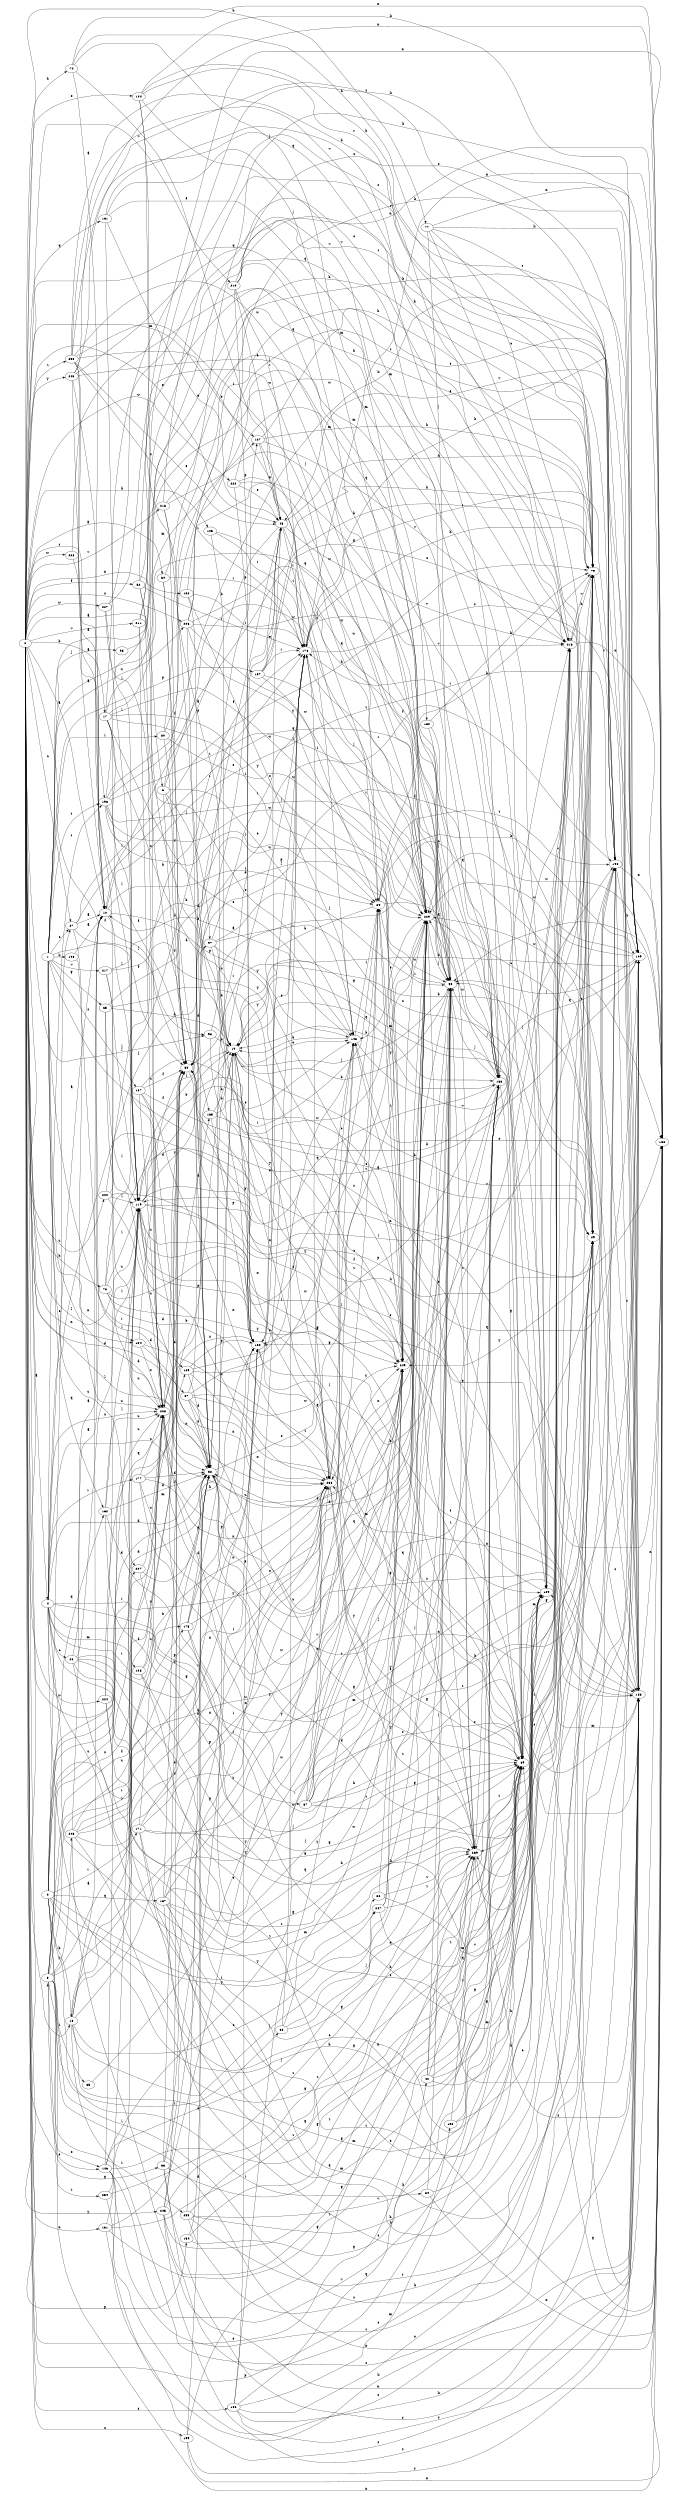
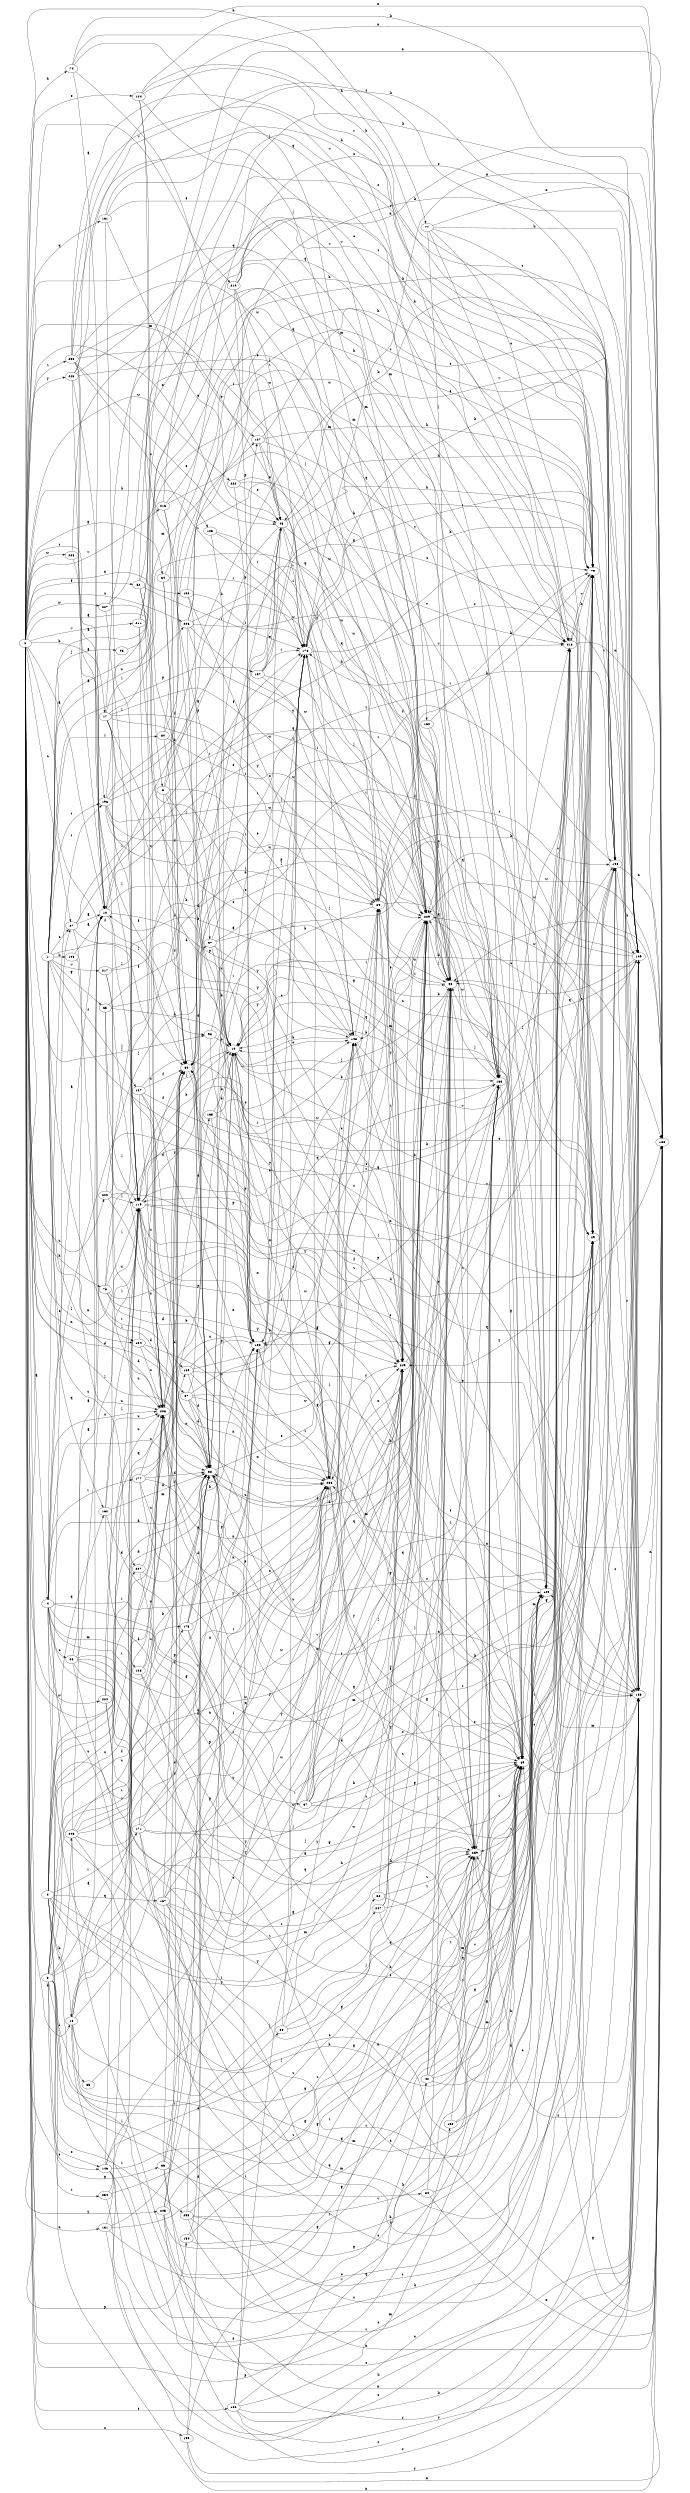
  strict digraph {
    rankdir=LR
    0
    4
    6
    10
    17
    18
    27
    37
    38
    40
    48
    52
    59
    64
    74
    77
    78
    93
    105
    119
    127
    131
    132
    134
    144
    146
    153
    154
    160
    161
    186
    196
    199
    200
    206
    210
    211
    216
    222
    224
    227
    228
    238
    243
    245
    253
    175
    208
    249
    28
    29
    67
    69
    97
    128
    129
    177
    198
    218
    259
    79
    229
    19
    148
    89
    188
    168
    99
    138
    178
    109
    158
    1
    65
    80
    95
    108
    157
    162
    169
    187
    207
    217
    2
    82
    84
    n87 [label=167]
    165
    171
    247
    3
    66
    85
    88
    248
    254
    255
    0 -> 4 [label=a]
    0 -> 6 [label=a]
    0 -> 10 [label=a]
    0 -> 17 [label=b]
    0 -> 18 [label=b]
    0 -> 27 [label=c]
    0 -> 37 [label=d]
    0 -> 38 [label=d]
    0 -> 40 [label=e]
    0 -> 48 [label=e]
    0 -> 52 [label=f]
    0 -> 59 [label=f]
    0 -> 64 [label=g]
    0 -> 74 [label=h]
    0 -> 77 [label=h]
    0 -> 78 [label=h]
    0 -> 93 [label=j]
    0 -> 105 [label=k]
    0 -> 119 [label=l]
    0 -> 127 [label=m]
    0 -> 131 [label=n]
    0 -> 132 [label=n]
    0 -> 134 [label=n]
    0 -> 144 [label=o]
    0 -> 146 [label=o]
    0 -> 153 [label=p]
    0 -> 154 [label=p]
    0 -> 160 [label=q]
    0 -> 161 [label=q]
    0 -> 186 [label=s]
    0 -> 196 [label=t]
    0 -> 199 [label=u]
    0 -> 200 [label=u]
    0 -> 206 [label=u]
    0 -> 210 [label=v]
    0 -> 211 [label=v]
    0 -> 216 [label=v]
    0 -> 222 [label=w]
    0 -> 224 [label=w]
    0 -> 227 [label=w]
    0 -> 228 [label=w]
    0 -> 238 [label=x]
    0 -> 243 [label=y]
    0 -> 245 [label=y]
    0 -> 253 [label=z]
    4 -> 10 [label=a]
    4 -> 38 [label=d]
    4 -> 196 [label=t]
    4 -> 175 [label=r]
    4 -> 208 [label=u]
    4 -> 249 [label=y]
    4 -> 28 [label=c]
    4 -> 29 [label=c]
    4 -> 67 [label=g]
    4 -> 69 [label=g]
    4 -> 97 [label=j]
    4 -> 128 [label=m]
    4 -> 129 [label=m]
    4 -> 177 [label=r]
    4 -> 198 [label=t]
    4 -> 218 [label=v]
    4 -> 259 [label=z]
    6 -> 59 [label=f]
    6 -> 97 [label=j]
    6 -> 79 [label=h]
    6 -> 229 [label=w]
    6 -> 19 [label=b]
    6 -> 148 [label=o]
    10 -> 119 [label=l]
    10 -> 249 [label=y]
    10 -> 198 [label=t]
    10 -> 89 [label=i]
    17 -> 38 [label=d]
    17 -> 119 [label=l]
    17 -> 238 [label=x]
    17 -> 249 [label=y]
    17 -> 129 [label=m]
    17 -> 229 [label=w]
    17 -> 148 [label=o]
    17 -> 89 [label=i]
    17 -> 188 [label=s]
    17 -> 168 [label=q]
    18 -> 10 [label=a]
    18 -> 59 [label=f]
    18 -> 238 [label=x]
    18 -> 249 [label=y]
-   18 -> 247 [label=c]
+   18 -> 29 [label=c]
    18 -> 69 [label=g]
    18 -> 89 [label=i]
    18 -> 188 [label=s]
    18 -> 99 [label=j]
    27 -> 10 [label=a]
    27 -> 59 [label=f]
    27 -> 208 [label=u]
    27 -> 79 [label=h]
    27 -> 168 [label=q]
    37 -> 38 [label=d]
    37 -> 48 [label=e]
    37 -> 238 [label=x]
    37 -> 69 [label=g]
    37 -> 79 [label=h]
    37 -> 229 [label=w]
    37 -> 148 [label=o]
    38 -> 19 [label=b]
    38 -> 148 [label=o]
    38 -> 188 [label=s]
    38 -> 168 [label=q]
    38 -> 138 [label=n]
    40 -> 69 [label=g]
    40 -> 129 [label=m]
    40 -> 259 [label=z]
    40 -> 79 [label=h]
    40 -> 168 [label=q]
    40 -> 99 [label=j]
    48 -> 10 [label=a]
    48 -> 38 [label=d]
    48 -> 59 [label=f]
    48 -> 218 [label=v]
    48 -> 79 [label=h]
    48 -> 229 [label=w]
    48 -> 178 [label=r]
    52 -> 208 [label=u]
    52 -> 129 [label=m]
    52 -> 19 [label=b]
    52 -> 138 [label=n]
    52 -> 178 [label=r]
    59 -> 38 [label=d]
    59 -> 238 [label=x]
    59 -> 69 [label=g]
    64 -> 38 [label=d]
    64 -> 59 [label=f]
    64 -> 178 [label=r]
    64 -> 109 [label=k]
    74 -> 10 [label=a]
    74 -> 48 [label=e]
    74 -> 79 [label=h]
    74 -> 99 [label=j]
    74 -> 138 [label=n]
    77 -> 29 [label=c]
    77 -> 198 [label=t]
    77 -> 218 [label=v]
    77 -> 99 [label=j]
    77 -> 138 [label=n]
    77 -> 109 [label=k]
    78 -> 119 [label=l]
    78 -> 249 [label=y]
    78 -> 29 [label=c]
    78 -> 69 [label=g]
    78 -> 198 [label=t]
    78 -> 178 [label=r]
    93 -> 238 [label=x]
    93 -> 19 [label=b]
    93 -> 138 [label=n]
    105 -> 19 [label=b]
    105 -> 89 [label=i]
    105 -> 178 [label=r]
    119 -> 208 [label=u]
    119 -> 69 [label=g]
    119 -> 19 [label=b]
    119 -> 148 [label=o]
    119 -> 89 [label=i]
    119 -> 188 [label=s]
    119 -> 168 [label=q]
    119 -> 109 [label=k]
    119 -> 158 [label=p]
    127 -> 48 [label=e]
    127 -> 218 [label=v]
    127 -> 79 [label=h]
    127 -> 229 [label=w]
    127 -> 188 [label=s]
    131 -> 119 [label=l]
    131 -> 69 [label=g]
    131 -> 259 [label=z]
    131 -> 148 [label=o]
    131 -> 109 [label=k]
    132 -> 38 [label=d]
    132 -> 129 [label=m]
    132 -> 148 [label=o]
    132 -> 178 [label=r]
    134 -> 59 [label=f]
    134 -> 238 [label=x]
    134 -> 208 [label=u]
    134 -> 259 [label=z]
    144 -> 208 [label=u]
    144 -> 218 [label=v]
    144 -> 79 [label=h]
    144 -> 99 [label=j]
    144 -> 109 [label=k]
    144 -> 158 [label=p]
    146 -> 119 [label=l]
    146 -> 249 [label=y]
    146 -> 69 [label=g]
    146 -> 198 [label=t]
    146 -> 218 [label=v]
    146 -> 188 [label=s]
    146 -> 99 [label=j]
    153 -> 29 [label=c]
    153 -> 69 [label=g]
    153 -> 259 [label=z]
    154 -> 38 [label=d]
    154 -> 69 [label=g]
    154 -> 259 [label=z]
    160 -> 79 [label=h]
    160 -> 168 [label=q]
    160 -> 99 [label=j]
    161 -> 48 [label=e]
    161 -> 119 [label=l]
    161 -> 29 [label=c]
    161 -> 218 [label=v]
    161 -> 168 [label=q]
    186 -> 249 [label=y]
    186 -> 29 [label=c]
    186 -> 129 [label=m]
    186 -> 188 [label=s]
    186 -> 168 [label=q]
    186 -> 109 [label=k]
    186 -> 158 [label=p]
    196 -> 119 [label=l]
    196 -> 259 [label=z]
    196 -> 79 [label=h]
    196 -> 229 [label=w]
    196 -> 89 [label=i]
    196 -> 99 [label=j]
    196 -> 138 [label=n]
    196 -> 109 [label=k]
    199 -> 38 [label=d]
    199 -> 259 [label=z]
    199 -> 188 [label=s]
    199 -> 138 [label=n]
    200 -> 119 [label=l]
    200 -> 238 [label=x]
    200 -> 69 [label=g]
    200 -> 138 [label=n]
    200 -> 178 [label=r]
    206 -> 38 [label=d]
    206 -> 249 [label=y]
    206 -> 69 [label=g]
    206 -> 229 [label=w]
    206 -> 168 [label=q]
    206 -> 99 [label=j]
    206 -> 109 [label=k]
    210 -> 48 [label=e]
    210 -> 129 [label=m]
    210 -> 79 [label=h]
    210 -> 229 [label=w]
    210 -> 188 [label=s]
    210 -> 178 [label=r]
    210 -> 158 [label=p]
    211 -> 208 [label=u]
    211 -> 198 [label=t]
    211 -> 148 [label=o]
    211 -> 109 [label=k]
    216 -> 59 [label=f]
    216 -> 129 [label=m]
    216 -> 198 [label=t]
    216 -> 99 [label=j]
    216 -> 158 [label=p]
    222 -> 48 [label=e]
    222 -> 249 [label=y]
    222 -> 229 [label=w]
    222 -> 168 [label=q]
    222 -> 158 [label=p]
    224 -> 119 [label=l]
    224 -> 208 [label=u]
    224 -> 198 [label=t]
    224 -> 168 [label=q]
    227 -> 119 [label=l]
    227 -> 29 [label=c]
    227 -> 229 [label=w]
-   227 -> 165 [label=b]
+   227 -> 19 [label=b]
    228 -> 10 [label=a]
    228 -> 168 [label=q]
    238 -> 208 [label=u]
    238 -> 249 [label=y]
    238 -> 69 [label=g]
    238 -> 259 [label=z]
    238 -> 148 [label=o]
    243 -> 10 [label=a]
    243 -> 59 [label=f]
    243 -> 218 [label=v]
    243 -> 188 [label=s]
    243 -> 99 [label=j]
    243 -> 138 [label=n]
    245 -> 59 [label=f]
    245 -> 69 [label=g]
    245 -> 259 [label=z]
    245 -> 188 [label=s]
    245 -> 168 [label=q]
    245 -> 158 [label=p]
    253 -> 10 [label=a]
    253 -> 48 [label=e]
    253 -> 208 [label=u]
    253 -> 218 [label=v]
    253 -> 79 [label=h]
    253 -> 229 [label=w]
    253 -> 148 [label=o]
    253 -> 89 [label=i]
    253 -> 168 [label=q]
    253 -> 178 [label=r]
    175 -> 38 [label=d]
    175 -> 29 [label=c]
    175 -> 79 [label=h]
    175 -> 19 [label=b]
    175 -> 148 [label=o]
    175 -> 158 [label=p]
    208 -> 59 [label=f]
    208 -> 129 [label=m]
    208 -> 188 [label=s]
    208 -> 178 [label=r]
    249 -> 59 [label=f]
    249 -> 218 [label=v]
    249 -> 229 [label=w]
    249 -> 89 [label=i]
    28 -> 10 [label=a]
    28 -> 119 [label=l]
    28 -> 69 [label=g]
    28 -> 259 [label=z]
    28 -> 79 [label=h]
    28 -> 89 [label=i]
    28 -> 138 [label=n]
    29 -> 249 [label=y]
    29 -> 19 [label=b]
    29 -> 188 [label=s]
    29 -> 99 [label=j]
    29 -> 178 [label=r]
    67 -> 238 [label=x]
    67 -> 249 [label=y]
    67 -> 69 [label=g]
    67 -> 198 [label=t]
    67 -> 188 [label=s]
    67 -> 168 [label=q]
    67 -> 99 [label=j]
    67 -> 109 [label=k]
    69 -> 59 [label=f]
    69 -> 119 [label=l]
    69 -> 129 [label=m]
    69 -> 259 [label=z]
    69 -> 148 [label=o]
    69 -> 99 [label=j]
    97 -> 249 [label=y]
    97 -> 29 [label=c]
    97 -> 19 [label=b]
    97 -> 148 [label=o]
    97 -> 99 [label=j]
    97 -> 178 [label=r]
    128 -> 238 [label=x]
    128 -> 208 [label=u]
    128 -> 188 [label=s]
    128 -> 109 [label=k]
    129 -> 119 [label=l]
    129 -> 218 [label=v]
    129 -> 259 [label=z]
    177 -> 38 [label=d]
    177 -> 238 [label=x]
    177 -> 208 [label=u]
    177 -> 229 [label=w]
    177 -> 19 [label=b]
    177 -> 188 [label=s]
    198 -> 48 [label=e]
    198 -> 59 [label=f]
    198 -> 119 [label=l]
    198 -> 188 [label=s]
    198 -> 138 [label=n]
    198 -> 178 [label=r]
    198 -> 109 [label=k]
    218 -> 29 [label=c]
    218 -> 69 [label=g]
    218 -> 79 [label=h]
    218 -> 138 [label=n]
    259 -> 38 [label=d]
    259 -> 29 [label=c]
    259 -> 188 [label=s]
    259 -> 168 [label=q]
    79 -> 198 [label=t]
    79 -> 218 [label=v]
    79 -> 259 [label=z]
    229 -> 38 [label=d]
    229 -> 238 [label=x]
    229 -> 208 [label=u]
    229 -> 29 [label=c]
    229 -> 259 [label=z]
    229 -> 148 [label=o]
    229 -> 99 [label=j]
    229 -> 178 [label=r]
    19 -> 119 [label=l]
    19 -> 69 [label=g]
    19 -> 129 [label=m]
    19 -> 259 [label=z]
    19 -> 148 [label=o]
    19 -> 168 [label=q]
    19 -> 99 [label=j]
    19 -> 158 [label=p]
    148 -> 10 [label=a]
    148 -> 218 [label=v]
    148 -> 19 [label=b]
    148 -> 89 [label=i]
    89 -> 249 [label=y]
    89 -> 198 [label=t]
    89 -> 79 [label=h]
    89 -> 19 [label=b]
    89 -> 168 [label=q]
    89 -> 109 [label=k]
    188 -> 238 [label=x]
    188 -> 129 [label=m]
    188 -> 229 [label=w]
    188 -> 19 [label=b]
    188 -> 148 [label=o]
    188 -> 138 [label=n]
    168 -> 69 [label=g]
    168 -> 229 [label=w]
    168 -> 19 [label=b]
    168 -> 99 [label=j]
    168 -> 158 [label=p]
    99 -> 38 [label=d]
    99 -> 259 [label=z]
    99 -> 19 [label=b]
    99 -> 89 [label=i]
    99 -> 178 [label=r]
    138 -> 69 [label=g]
    138 -> 229 [label=w]
    138 -> 99 [label=j]
    138 -> 158 [label=p]
    178 -> 238 [label=x]
    178 -> 218 [label=v]
    178 -> 79 [label=h]
    178 -> 188 [label=s]
    178 -> 138 [label=n]
    178 -> 109 [label=k]
    178 -> 158 [label=p]
    109 -> 59 [label=f]
    109 -> 229 [label=w]
    109 -> 19 [label=b]
    109 -> 168 [label=q]
    109 -> 99 [label=j]
    158 -> 48 [label=e]
    158 -> 208 [label=u]
    158 -> 69 [label=g]
    158 -> 188 [label=s]
    1 -> 27 [label=c]
    1 -> 38 [label=d]
    1 -> 93 [label=j]
    1 -> 127 [label=m]
    1 -> 134 [label=n]
    1 -> 196 [label=t]
    1 -> 206 [label=u]
    1 -> 79 [label=h]
    1 -> 188 [label=s]
    1 -> 65 [label=g]
    1 -> 80 [label=i]
    1 -> 95 [label=j]
    1 -> 108 [label=k]
    1 -> 157 [label=p]
    1 -> 162 [label=q]
    1 -> 169 [label=r]
    1 -> 187 [label=s]
    1 -> 207 [label=u]
    1 -> 217 [label=v]
    65 -> 38 [label=d]
    65 -> 119 [label=l]
    65 -> 249 [label=y]
    65 -> 19 [label=b]
    65 -> 99 [label=j]
    80 -> 59 [label=f]
    80 -> 198 [label=t]
    80 -> 229 [label=w]
    80 -> 109 [label=k]
    95 -> 79 [label=h]
    108 -> 10 [label=a]
    108 -> 38 [label=d]
    157 -> 48 [label=e]
    157 -> 29 [label=c]
    157 -> 79 [label=h]
    157 -> 89 [label=i]
    157 -> 99 [label=j]
    157 -> 178 [label=r]
    162 -> 38 [label=d]
    162 -> 119 [label=l]
    162 -> 208 [label=u]
    162 -> 198 [label=t]
    162 -> 79 [label=h]
    169 -> 38 [label=d]
    169 -> 129 [label=m]
    169 -> 229 [label=w]
    169 -> 89 [label=i]
    169 -> 158 [label=p]
    187 -> 38 [label=d]
    187 -> 59 [label=f]
    187 -> 238 [label=x]
    187 -> 208 [label=u]
    187 -> 249 [label=y]
    187 -> 29 [label=c]
    207 -> 208 [label=u]
    207 -> 69 [label=g]
    207 -> 158 [label=p]
    217 -> 119 [label=l]
    217 -> 208 [label=u]
    217 -> 249 [label=y]
    217 -> 229 [label=w]
    2 -> 18 [label=b]
    2 -> 27 [label=c]
    2 -> 38 [label=d]
    2 -> 79 [label=h]
    2 -> 229 [label=w]
    2 -> 188 [label=s]
    2 -> 138 [label=n]
    2 -> 162 [label=q]
    2 -> 169 [label=r]
    2 -> 82 [label=i]
    2 -> 84 [label=i]
    2 -> n87 [label=q]
    2 -> 165 [label=q]
    2 -> 171 [label=r]
    2 -> 247 [label=y]
    82 -> 249 [label=y]
    82 -> 218 [label=v]
    82 -> 259 [label=z]
    84 -> 79 [label=h]
    84 -> 99 [label=j]
    84 -> 138 [label=n]
    n87 -> 59 [label=f]
    n87 -> 238 [label=x]
    n87 -> 249 [label=y]
    n87 -> 29 [label=c]
    n87 -> 69 [label=g]
    n87 -> 129 [label=m]
    n87 -> 229 [label=w]
    n87 -> 99 [label=j]
    n87 -> 109 [label=k]
    165 -> 229 [label=w]
    165 -> 19 [label=b]
    165 -> 109 [label=k]
    165 -> 158 [label=p]
    171 -> 38 [label=d]
    171 -> 208 [label=u]
    171 -> 249 [label=y]
    171 -> 129 [label=m]
    171 -> 229 [label=w]
    171 -> 99 [label=j]
    171 -> 109 [label=k]
    247 -> 249 [label=y]
    247 -> 129 [label=m]
    247 -> 259 [label=z]
    247 -> 99 [label=j]
    3 -> 59 [label=f]
    3 -> 127 [label=m]
    3 -> 146 [label=o]
    3 -> 238 [label=x]
    3 -> 175 [label=r]
    3 -> 208 [label=u]
    3 -> 249 [label=y]
    3 -> 138 [label=n]
    3 -> 207 [label=u]
    3 -> 66 [label=g]
    3 -> 85 [label=i]
    3 -> 88 [label=i]
    3 -> 248 [label=y]
    3 -> 254 [label=z]
    3 -> 255 [label=z]
    66 -> 59 [label=f]
    66 -> 29 [label=c]
    66 -> 69 [label=g]
    66 -> 188 [label=s]
    66 -> 178 [label=r]
    66 -> 158 [label=p]
    85 -> 249 [label=y]
    88 -> 229 [label=w]
    88 -> 168 [label=q]
    88 -> 99 [label=j]
    88 -> 178 [label=r]
    248 -> 10 [label=a]
    248 -> 238 [label=x]
    248 -> 208 [label=u]
    248 -> 69 [label=g]
    248 -> 19 [label=b]
    248 -> 138 [label=n]
    248 -> 178 [label=r]
    248 -> 158 [label=p]
    254 -> 119 [label=l]
    254 -> 259 [label=z]
    254 -> 188 [label=s]
    255 -> 38 [label=d]
    255 -> 69 [label=g]
    255 -> 198 [label=t]
    255 -> 218 [label=v]
    255 -> 79 [label=h]
    255 -> 109 [label=k]
  }
